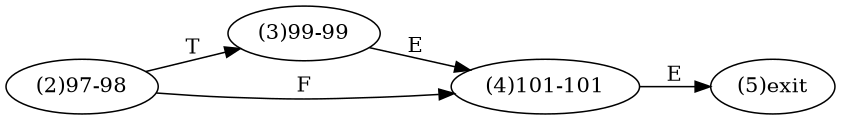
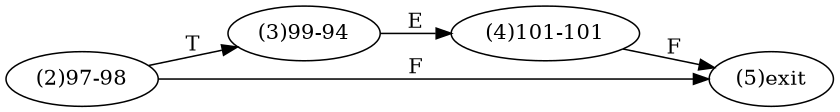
  digraph {
    rankdir=LR
    n1 [label="(2)97-98"]
-   n2 [label="(3)99-99"]
+   n2 [label="(3)99-94"]
    n3 [label="(4)101-101"]
    n4 [label="(5)exit"]
    n1 -> n2 [label=T]
-   n1 -> n3 [label=F]
+   n1 -> n4 [label=F]
    n2 -> n3 [label=E]
-   n3 -> n4 [label=E]
+   n3 -> n4 [label=F]
  }
